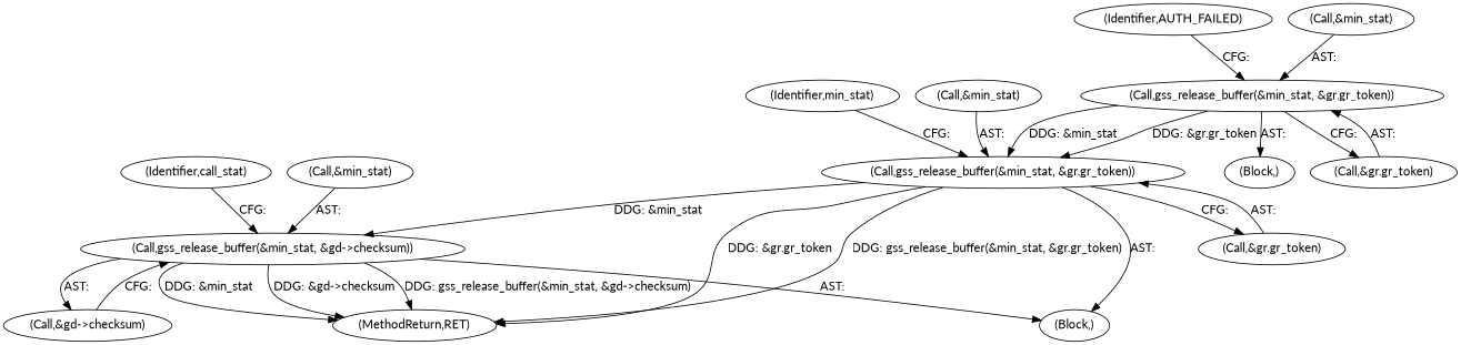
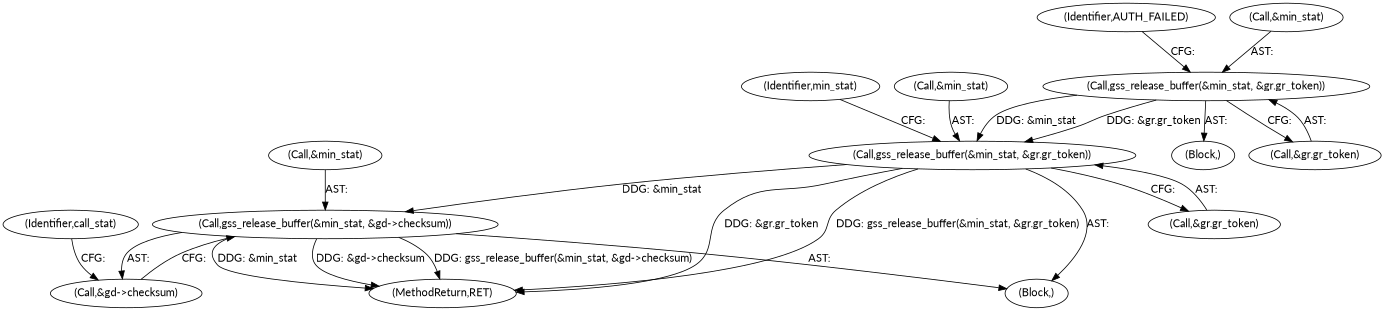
  digraph {
    fontname=Lato
    node [fontname=Lato]
    edge [fontname=Lato]
    n1 [label="(Call,gss_release_buffer(&min_stat, &gd->checksum))"]
    n2 [label="(Call,&gd->checksum)"]
    n3 [label="(MethodReturn,RET)"]
    n4 [label="(Block,)"]
    n5 [label="(Call,gss_release_buffer(&min_stat, &gr.gr_token))"]
    n6 [label="(Call,&gr.gr_token)"]
    n7 [label="(Call,gss_release_buffer(&min_stat, &gr.gr_token))"]
    n8 [label="(Block,)"]
    n9 [label="(Call,&gr.gr_token)"]
    n10 [label="(Identifier,min_stat)"]
    n11 [label="(Call,&min_stat)"]
    n12 [label="(Identifier,call_stat)"]
    n13 [label="(Call,&min_stat)"]
    n14 [label="(Identifier,AUTH_FAILED)"]
    n15 [label="(Call,&min_stat)"]
    n1 -> n2 [label="AST: "]
    n1 -> n3 [label="DDG: &min_stat"]
    n1 -> n3 [label="DDG: &gd->checksum"]
    n1 -> n3 [label="DDG: gss_release_buffer(&min_stat, &gd->checksum)"]
    n1 -> n4 [label="AST: "]
    n2 -> n1 [label="CFG: "]
    n5 -> n1 [label="DDG: &min_stat"]
    n5 -> n3 [label="DDG: &gr.gr_token"]
    n5 -> n3 [label="DDG: gss_release_buffer(&min_stat, &gr.gr_token)"]
    n5 -> n4 [label="AST: "]
    n5 -> n6 [label="CFG: "]
    n6 -> n5 [label="AST: "]
    n7 -> n5 [label="DDG: &min_stat"]
    n7 -> n5 [label="DDG: &gr.gr_token"]
    n7 -> n8 [label="AST: "]
    n7 -> n9 [label="CFG: "]
    n9 -> n7 [label="AST: "]
    n10 -> n5 [label="CFG: "]
    n11 -> n5 [label="AST: "]
-   n12 -> n1 [label="CFG: "]
+   n12 -> n2 [label="CFG: "]
    n13 -> n1 [label="AST: "]
    n14 -> n7 [label="CFG: "]
    n15 -> n7 [label="AST: "]
  }
